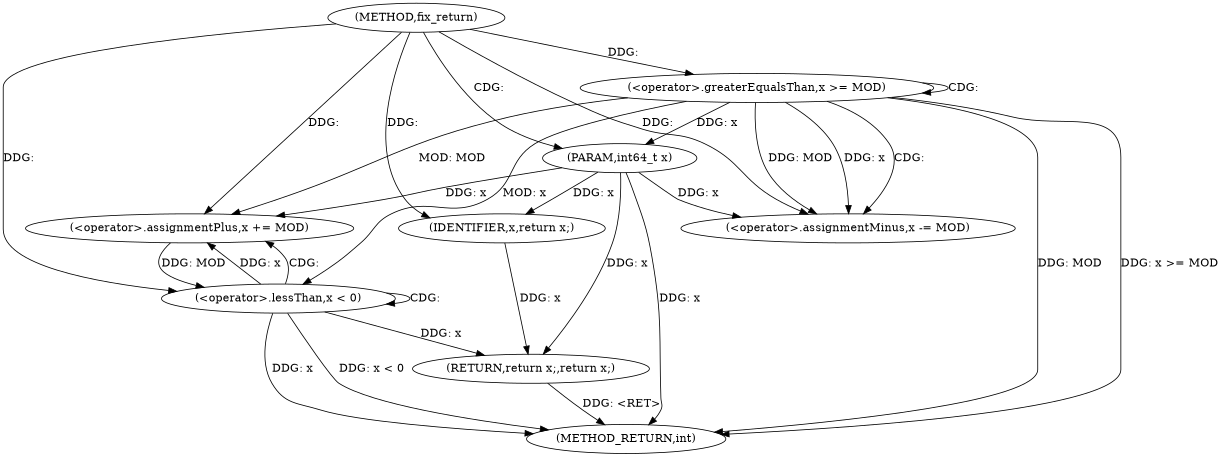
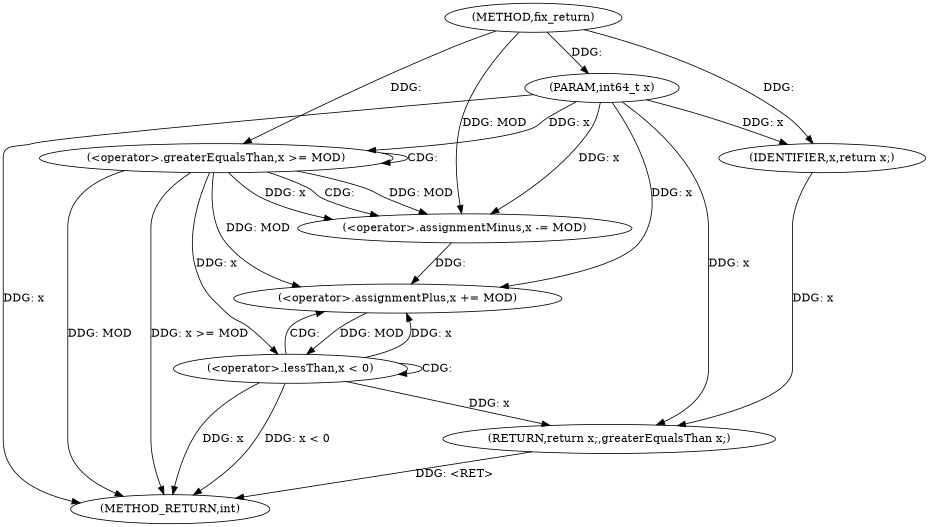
  digraph {
    n1 [label="(METHOD,fix_return)"]
    n2 [label="(PARAM,int64_t x)"]
    n3 [label="(<operator>.greaterEqualsThan,x >= MOD)"]
    n4 [label="(<operator>.assignmentMinus,x -= MOD)"]
    n5 [label="(<operator>.lessThan,x < 0)"]
    n6 [label="(<operator>.assignmentPlus,x += MOD)"]
    n7 [label="(IDENTIFIER,x,return x;)"]
    n8 [label="(METHOD_RETURN,int)"]
-   n9 [label="(RETURN,return x;,return x;)"]
-   n1 -> n2 [label="CDG: "]
+   n9 [label="(RETURN,return x;,greaterEqualsThan x;)"]
+   n1 -> n2 [label="DDG: "]
    n1 -> n3 [label="DDG: "]
-   n1 -> n4 [label="DDG: "]
-   n1 -> n5 [label="DDG: "]
-   n1 -> n6 [label="DDG: "]
+   n1 -> n4 [label="DDG: MOD"]
+   n4 -> n6 [label="DDG: "]
    n1 -> n7 [label="DDG: "]
-   n3 -> n2 [label="DDG: x"]
+   n2 -> n3 [label="DDG: x"]
    n2 -> n4 [label="DDG: x"]
    n2 -> n6 [label="DDG: x"]
    n2 -> n7 [label="DDG: x"]
    n2 -> n8 [label="DDG: x"]
    n2 -> n9 [label="DDG: x"]
    n3 -> n3 [label="CDG: "]
    n3 -> n4 [label="DDG: MOD"]
    n3 -> n4 [label="DDG: x"]
    n3 -> n4 [label="CDG: "]
-   n3 -> n5 [label="MOD: x"]
-   n3 -> n6 [label="MOD: MOD"]
+   n3 -> n5 [label="DDG: x"]
+   n3 -> n6 [label="DDG: MOD"]
    n3 -> n8 [label="DDG: MOD"]
    n3 -> n8 [label="DDG: x >= MOD"]
    n5 -> n5 [label="CDG: "]
    n5 -> n6 [label="DDG: x"]
    n5 -> n6 [label="CDG: "]
    n5 -> n8 [label="DDG: x"]
    n5 -> n8 [label="DDG: x < 0"]
    n5 -> n9 [label="DDG: x"]
    n6 -> n5 [label="DDG: MOD"]
    n7 -> n9 [label="DDG: x"]
    n9 -> n8 [label="DDG: <RET>"]
  }
